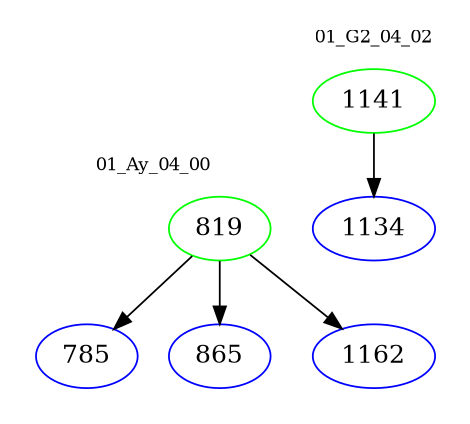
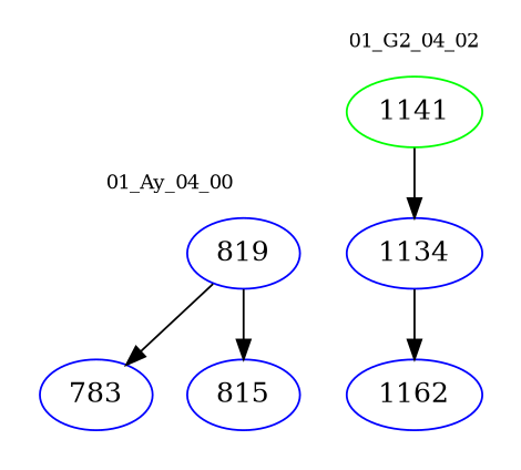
  digraph {
    node [color=blue]
    edge [color=black]
-   n1 [color=green label=819]
-   n2 [label=785]
-   n3 [label=865]
+   n1 [label=819]
+   n2 [label=783]
+   n3 [label=815]
    n4 [color=green label=1141]
    n5 [label=1134]
    n6 [label=1162]
    subgraph cluster_1 {
      color=white
      fontsize=10
      label="01_Ay_04_00"
      n1
      n2
      n3
    }
    subgraph cluster_2 {
      color=white
      fontsize=10
      label="01_G2_04_02"
      n4
      n5
      n6
    }
    n1 -> n2
    n1 -> n3
    n4 -> n5
-   n1 -> n6
+   n5 -> n6
  }
